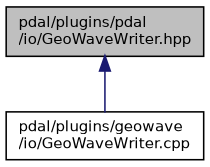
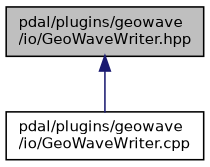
  digraph {
    node [color=black fontname=Helvetica fontsize=10 shape=record style=filled]
-   n1 [fillcolor=grey75 fontcolor=black height=0.2 label="pdal/plugins/pdal\l/io/GeoWaveWriter.hpp" width=0.4]
+   n1 [fillcolor=grey75 fontcolor=black height=0.2 label="pdal/plugins/geowave\l/io/GeoWaveWriter.hpp" width=0.4]
    n2 [fillcolor=white height=0.2 label="pdal/plugins/geowave\l/io/GeoWaveWriter.cpp" width=0.4]
    n1 -> n2 [color=midnightblue dir=back fontname=Helvetica fontsize=10 labelfontname=Helvetica labelfontsize=10 style=solid]
  }
